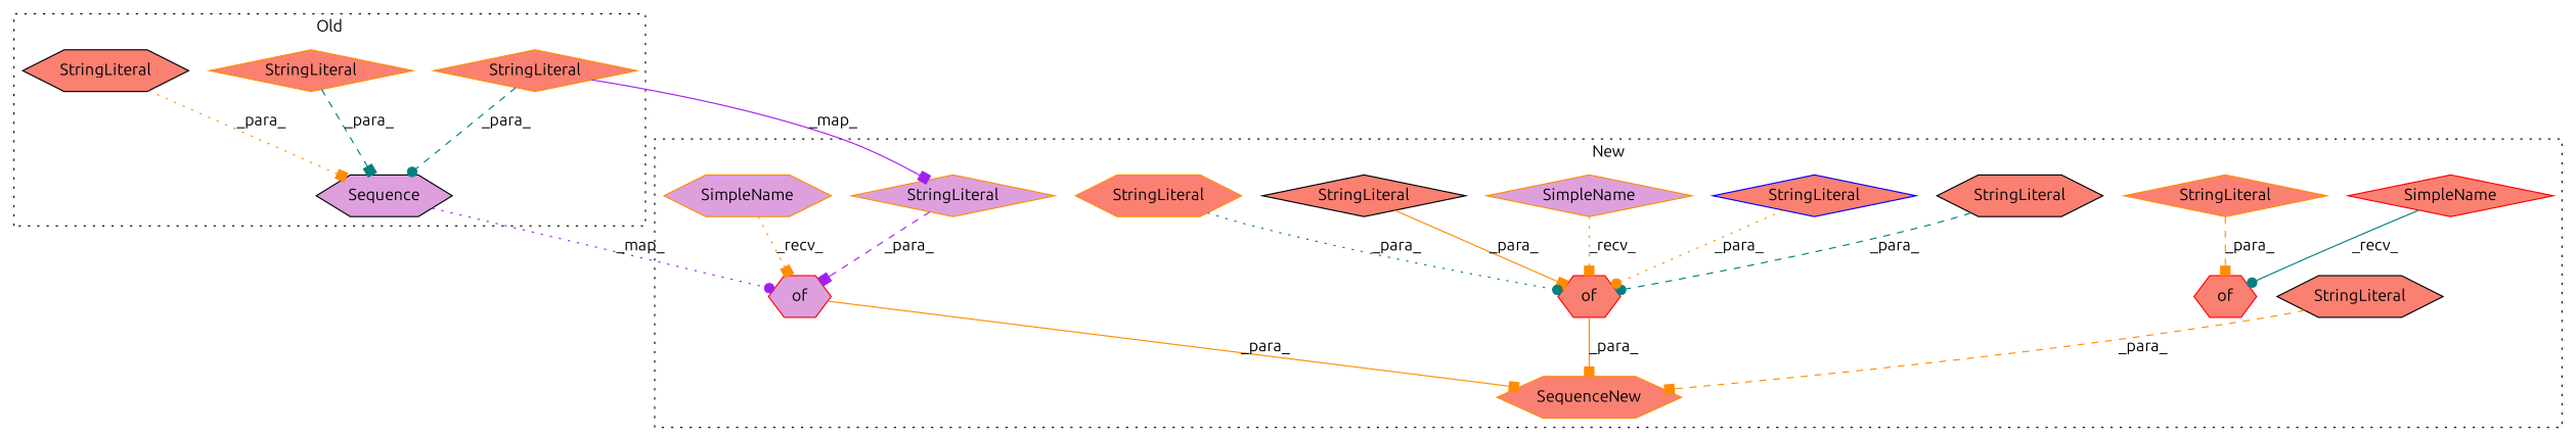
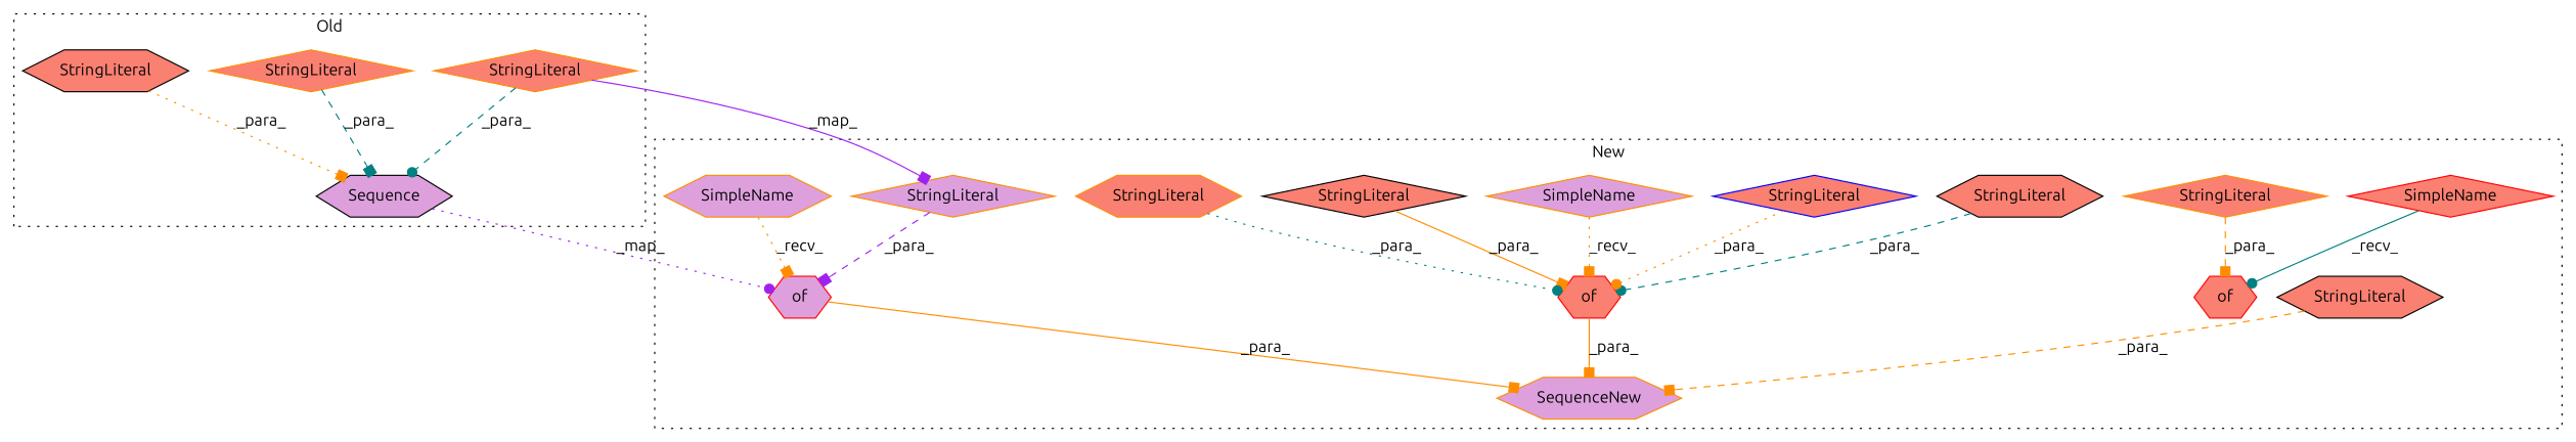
  digraph {
    fontname=Ubuntu
    node [a=45 l=9 shape=hexagon style=filled fillcolor=salmon color=darkorange fontname=Ubuntu]
    edge [color=darkorange style=dotted arrowhead=box fontname=Ubuntu]
    n1 [a=32 l="9,1" label=Sequence s="3716,3756" fillcolor=plum color=black]
    n2 [l=5 label=StringLiteral s=3732 shape=diamond]
    n3 [label=StringLiteral s=3738 shape=diamond]
    n4 [l=6 label=StringLiteral s=3725 color=black]
    n5 [a=32 l="3,1" label=of s="3517,3538" fillcolor=plum color=red]
-   n6 [a=32 l="12,1" label=SequenceNew s="3451,3539"]
+   n6 [a=32 l="12,1" label=SequenceNew s="3451,3539" fillcolor=plum]
    n7 [a=32 l="3,1" label=of s="3474,3511" color=red]
    n8 [a=32 l="3,1" label=of s="3839,3876" color=red]
    n9 [l=13 label=StringLiteral s=3853 shape=diamond]
    n10 [l=13 label=StringLiteral s=3488 shape=diamond color=black]
    n11 [label=StringLiteral s=3502]
    n12 [l=4 label=StringLiteral s=3477 color=black]
    n13 [label=StringLiteral s=3520 shape=diamond fillcolor=plum]
    n14 [l=5 label=StringLiteral s=3482 shape=diamond color=blue]
    n15 [l=6 label=StringLiteral s=3463 color=black]
    n16 [a=42 l=3 label=SimpleName s=3513 fillcolor=plum]
    n17 [a=42 l=3 label=SimpleName s=3835 shape=diamond color=red]
    n18 [a=42 l=3 label=SimpleName s=3470 shape=diamond fillcolor=plum]
    subgraph cluster_1 {
      label=Old
      style=dotted
      n1
      n2
      n3
      n4
    }
    subgraph cluster_2 {
      label=New
      style=dotted
      n5
      n6
      n7
      n8
      n9
      n10
      n11
      n12
      n13
      n14
      n15
      n16
      n17
      n18
    }
    n1 -> n5 [label=_map_ color=purple arrowhead=dot]
    n2 -> n1 [label=_para_ color=teal style=dashed]
    n3 -> n1 [label=_para_ color=teal style=dashed arrowhead=dot]
    n3 -> n13 [label=_map_ color=purple style=solid]
    n4 -> n1 [label=_para_]
    n5 -> n6 [label=_para_ style=solid]
    n7 -> n6 [label=_para_ style=solid]
    n9 -> n8 [label=_para_ style=dashed]
    n10 -> n7 [label=_para_ style=solid]
    n11 -> n7 [label=_para_ color=teal arrowhead=dot]
    n12 -> n7 [label=_para_ color=teal style=dashed arrowhead=dot]
    n13 -> n5 [label=_para_ color=purple style=dashed]
    n14 -> n7 [label=_para_ arrowhead=dot]
    n15 -> n6 [label=_para_ style=dashed]
    n16 -> n5 [label=_recv_]
    n17 -> n8 [label=_recv_ color=teal style=solid arrowhead=dot]
    n18 -> n7 [label=_recv_]
  }
